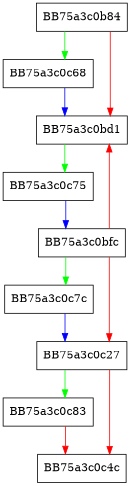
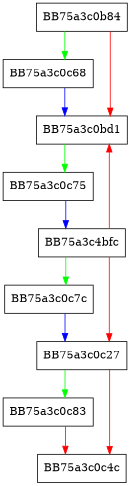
  digraph {
    splines=ortho
    node [shape=box]
    edge [color=red]
    BB75a3c0b84
    BB75a3c0c68
    BB75a3c0bd1
    BB75a3c0c75
-   BB75a3c0bfc
+   BB75a3c0bfc [label=BB75a3c4bfc]
    BB75a3c0c7c
    BB75a3c0c27
    BB75a3c0c83
    BB75a3c0c4c
    BB75a3c0b84 -> BB75a3c0c68 [color=green]
    BB75a3c0b84 -> BB75a3c0bd1
    BB75a3c0c68 -> BB75a3c0bd1 [color=blue]
    BB75a3c0bd1 -> BB75a3c0c75 [color=green]
    BB75a3c0c75 -> BB75a3c0bfc [color=blue]
    BB75a3c0bfc -> BB75a3c0bd1
    BB75a3c0bfc -> BB75a3c0c7c [color=green]
    BB75a3c0bfc -> BB75a3c0c27
    BB75a3c0c7c -> BB75a3c0c27 [color=blue]
    BB75a3c0c27 -> BB75a3c0c83 [color=green]
    BB75a3c0c27 -> BB75a3c0c4c
    BB75a3c0c83 -> BB75a3c0c4c
  }
